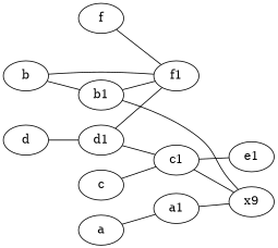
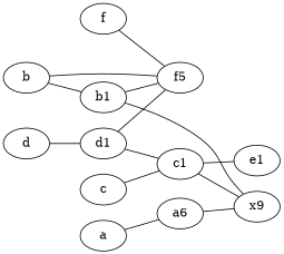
  graph {
    rankdir=LR
    node [labelfontsize=50]
    f
-   f1
+   f1 [label=f5]
    d1
    c1
    e1
    n6 [label=x9]
-   a1
+   a1 [label=a6]
    b1
    c
    d
    b
    a
    f -- f1
    d1 -- f1
    d1 -- c1
    c1 -- e1
    c1 -- n6
    a1 -- n6
    b1 -- f1
    b1 -- n6
    c -- c1
    d -- d1
    b -- f1
    b -- b1
    a -- a1
  }
